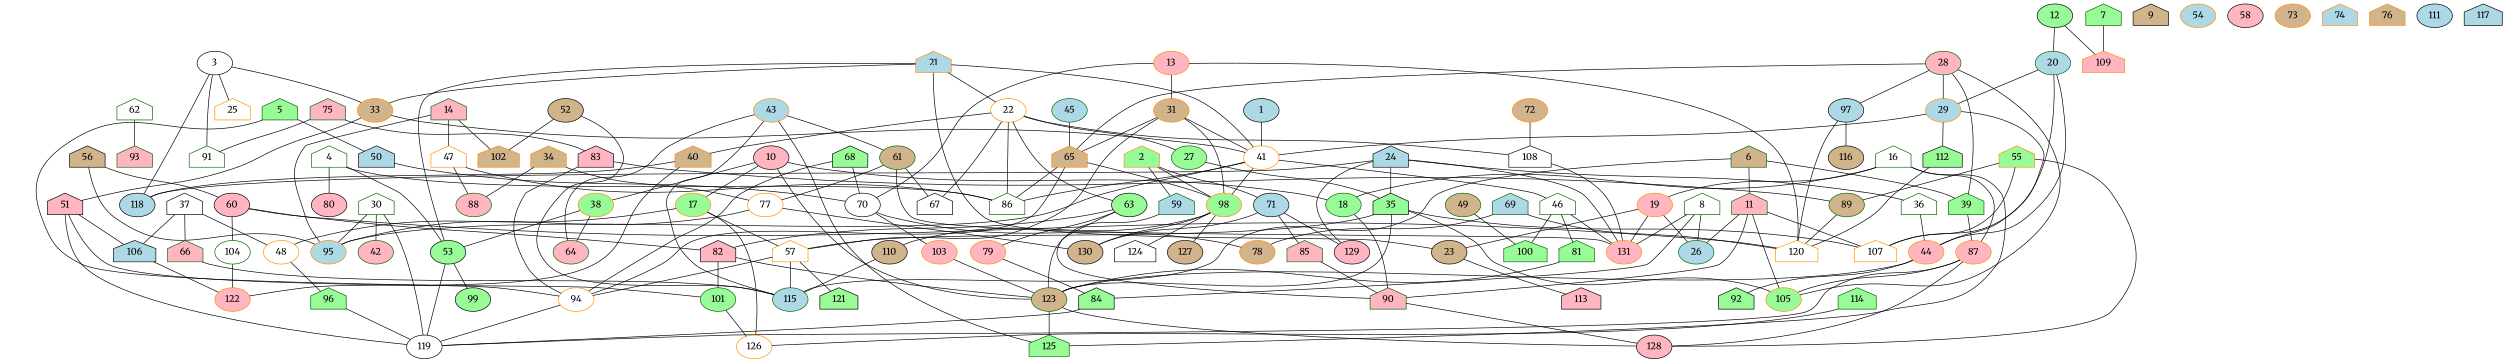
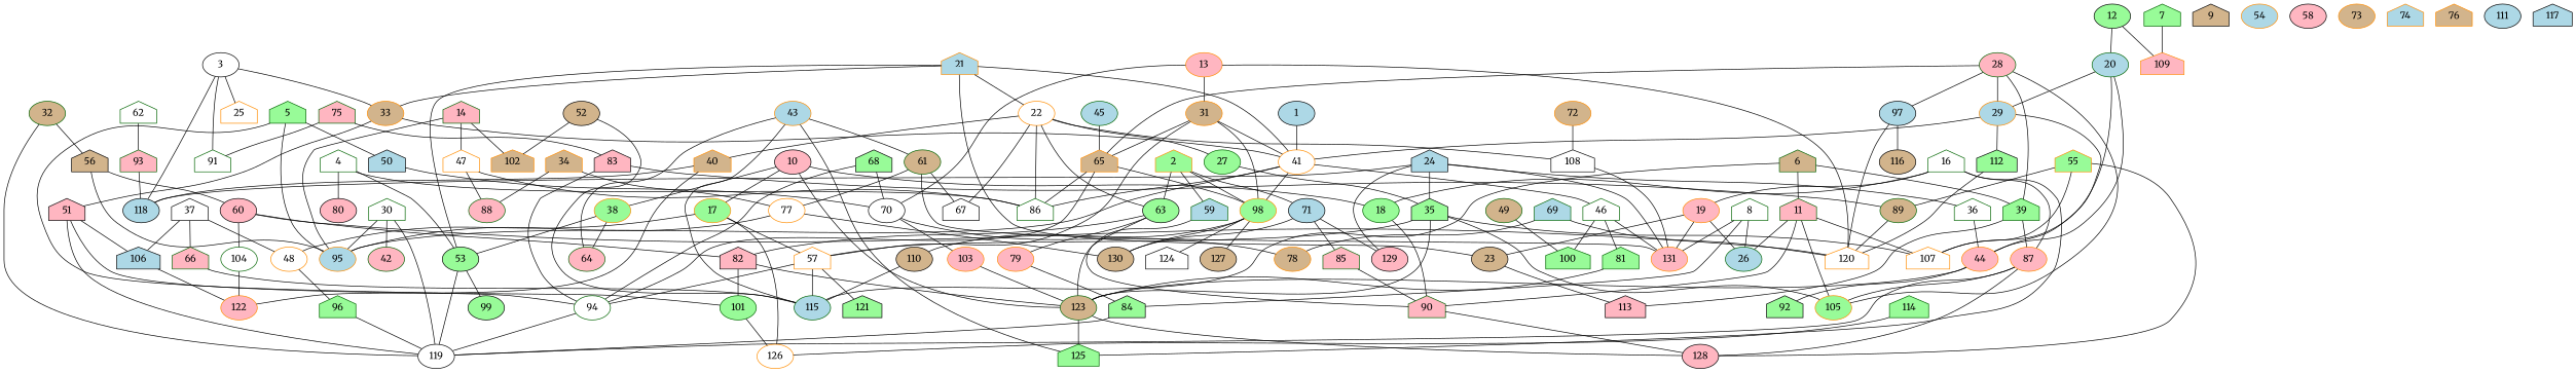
  graph {
    fontname=Merriweather
    node [color=darkgreen fillcolor=lightpink fontname=Merriweather shape=ellipse style=filled]
    edge [fontname=Merriweather]
    1 [color=black fillcolor=lightblue]
    41 [color=darkorange fillcolor=white]
    98 [color=darkorange fillcolor=palegreen]
    86 [fillcolor=white shape=house]
    95 [color=darkorange fillcolor=lightblue]
    46 [fillcolor=white shape=house]
    2 [color=darkorange fillcolor=palegreen shape=house]
    59 [fillcolor=lightblue shape=house]
    63 [color=black fillcolor=palegreen]
    71 [color=black fillcolor=lightblue]
    123 [fillcolor=tan]
    90 [shape=house]
    82 [color=black shape=house]
    79 [color=darkorange]
    129 [color=black]
    85 [shape=house]
    130 [color=black fillcolor=tan]
    110 [color=black fillcolor=tan]
    124 [color=black fillcolor=white shape=house]
    127 [color=black fillcolor=tan]
    3 [color=black fillcolor=white]
    25 [color=darkorange fillcolor=white shape=house]
    33 [color=darkorange fillcolor=tan]
    91 [fillcolor=white shape=house]
    118 [color=black fillcolor=lightblue]
    51 [color=black shape=house]
    4 [fillcolor=white shape=house]
    53 [color=black fillcolor=palegreen]
    80 [color=black]
    119 [color=black fillcolor=white]
    99 [color=black fillcolor=palegreen]
    5 [fillcolor=palegreen shape=house]
    50 [color=black fillcolor=lightblue shape=house]
-   94 [color=darkorange fillcolor=white]
+   94 [fillcolor=white]
    70 [color=black fillcolor=white]
    6 [fillcolor=tan shape=house]
    11 [shape=house]
    39 [fillcolor=palegreen shape=house]
    115 [fillcolor=lightblue]
    26 [fillcolor=lightblue]
    105 [color=darkorange fillcolor=palegreen]
    107 [color=darkorange fillcolor=white shape=house]
    87 [color=darkorange]
    113 [color=black shape=house]
    7 [fillcolor=palegreen shape=house]
    109 [color=darkorange shape=house]
    8 [fillcolor=white shape=house]
    84 [color=black fillcolor=palegreen shape=house]
    131 [color=darkorange]
    9 [color=black fillcolor=tan shape=house]
    17 [color=darkorange fillcolor=palegreen]
    10 [color=black]
    18 [fillcolor=palegreen]
    38 [color=darkorange fillcolor=palegreen]
    48 [color=darkorange fillcolor=white]
    57 [color=darkorange fillcolor=white shape=house]
    126 [color=darkorange fillcolor=white]
    64
    125 [fillcolor=palegreen shape=house]
    128 [color=black]
    12 [color=black fillcolor=palegreen]
    20 [fillcolor=lightblue]
    29 [color=darkorange fillcolor=lightblue]
    44 [color=darkorange]
    13 [color=darkorange]
    31 [color=darkorange fillcolor=tan]
    120 [color=darkorange fillcolor=white shape=house]
    65 [color=darkorange fillcolor=tan shape=house]
    78 [color=darkorange fillcolor=tan]
    103 [color=darkorange]
    14 [shape=house]
    47 [color=darkorange fillcolor=white shape=house]
    102 [color=darkorange fillcolor=tan shape=house]
    88
    68 [color=black fillcolor=palegreen shape=house]
    101 [fillcolor=palegreen]
    16 [fillcolor=white shape=house]
    19 [color=darkorange]
    23 [color=black fillcolor=tan]
    96 [fillcolor=palegreen shape=house]
    121 [color=black fillcolor=palegreen shape=house]
    112 [color=black fillcolor=palegreen shape=house]
    92 [color=black fillcolor=palegreen shape=house]
    21 [color=darkorange fillcolor=lightblue shape=house]
    22 [color=darkorange fillcolor=white]
    27 [fillcolor=palegreen]
    40 [color=darkorange fillcolor=tan shape=house]
    67 [color=black fillcolor=white shape=house]
    108 [color=black fillcolor=white shape=house]
    35 [color=black fillcolor=palegreen shape=house]
    122 [color=darkorange]
    24 [color=black fillcolor=lightblue shape=house]
    36 [fillcolor=white shape=house]
    28
    97 [color=black fillcolor=lightblue]
    116 [color=black fillcolor=tan]
    30 [fillcolor=white shape=house]
    42
+   32 [fillcolor=tan]
    56 [color=black fillcolor=tan shape=house]
    60 [color=black]
    106 [color=black fillcolor=lightblue shape=house]
    34 [color=darkorange fillcolor=tan shape=house]
    77 [color=darkorange fillcolor=white]
    37 [color=black fillcolor=white shape=house]
    66 [shape=house]
    81 [fillcolor=palegreen shape=house]
    100 [fillcolor=palegreen shape=house]
    43 [color=darkorange fillcolor=lightblue]
    61 [fillcolor=tan]
    45 [fillcolor=lightblue]
    49 [fillcolor=tan]
    52 [color=black fillcolor=tan]
    54 [color=darkorange fillcolor=lightblue]
    55 [color=darkorange fillcolor=palegreen shape=house]
    89 [fillcolor=tan]
    104 [fillcolor=white]
    58 [color=black]
    62 [fillcolor=white shape=house]
    93 [shape=house]
    69 [fillcolor=lightblue shape=house]
    72 [color=darkorange fillcolor=tan]
    73 [color=darkorange fillcolor=tan]
    74 [color=darkorange fillcolor=lightblue shape=house]
    75 [shape=house]
    83 [color=black shape=house]
    76 [color=darkorange fillcolor=tan shape=house]
    111 [color=black fillcolor=lightblue]
    114 [fillcolor=palegreen shape=house]
    117 [color=black fillcolor=lightblue shape=house]
    1 -- 41
    41 -- 98
    41 -- 86
    41 -- 95
    41 -- 46
    98 -- 130
    98 -- 110
    98 -- 124
    98 -- 127
    46 -- 131
    46 -- 81
    46 -- 100
    2 -- 98
    2 -- 59
+   2 -- 63
    2 -- 71
    59 -- 123
    63 -- 90
    63 -- 82
    63 -- 79
    71 -- 129
    71 -- 85
    71 -- 130
    123 -- 125
    123 -- 128
    90 -- 128
    82 -- 123
    82 -- 101
    79 -- 84
    85 -- 90
    110 -- 115
    3 -- 25
    3 -- 33
    3 -- 91
    3 -- 118
    33 -- 41
    33 -- 51
    51 -- 119
    51 -- 101
    51 -- 106
    4 -- 86
    4 -- 53
    4 -- 80
    53 -- 119
    53 -- 99
+   5 -- 95
    5 -- 50
    5 -- 94
    50 -- 70
    94 -- 119
    70 -- 78
    70 -- 103
    6 -- 11
    6 -- 39
    6 -- 115
    11 -- 90
    11 -- 26
    11 -- 105
    11 -- 107
    39 -- 87
+   39 -- 113
    87 -- 119
    87 -- 105
    87 -- 128
    7 -- 109
    8 -- 26
    8 -- 84
    8 -- 131
    84 -- 119
    17 -- 48
    17 -- 57
    17 -- 126
    10 -- 123
    10 -- 17
    10 -- 18
    10 -- 38
    18 -- 90
    38 -- 53
    38 -- 64
    48 -- 96
    57 -- 94
    57 -- 115
    57 -- 121
    12 -- 109
    12 -- 20
    20 -- 107
    20 -- 29
    20 -- 44
    29 -- 41
    29 -- 44
    29 -- 112
    44 -- 123
    44 -- 92
    13 -- 70
    13 -- 31
    13 -- 120
    31 -- 41
    31 -- 98
    31 -- 57
    31 -- 65
    65 -- 98
    65 -- 86
    65 -- 94
    103 -- 123
    14 -- 95
    14 -- 47
    14 -- 102
    47 -- 86
    47 -- 88
    68 -- 94
    68 -- 70
    101 -- 126
    16 -- 87
    16 -- 18
    16 -- 125
    16 -- 19
    19 -- 26
    19 -- 131
    19 -- 23
    23 -- 113
    96 -- 119
    112 -- 120
    21 -- 41
    21 -- 33
    21 -- 53
    21 -- 23
    21 -- 22
    22 -- 86
    22 -- 63
    22 -- 27
    22 -- 40
    22 -- 67
    22 -- 108
    27 -- 35
    40 -- 118
    40 -- 122
    108 -- 131
    35 -- 123
    35 -- 105
    35 -- 107
    35 -- 57
    24 -- 129
    24 -- 118
    24 -- 131
    24 -- 35
    24 -- 36
    36 -- 44
    28 -- 39
    28 -- 105
    28 -- 29
    28 -- 65
    28 -- 97
    97 -- 120
    97 -- 116
    30 -- 95
    30 -- 119
    30 -- 42
+   32 -- 119
+   32 -- 56
    56 -- 95
    56 -- 60
    60 -- 82
    60 -- 120
    60 -- 104
    106 -- 122
    34 -- 88
    34 -- 77
    77 -- 95
    77 -- 130
    37 -- 48
    37 -- 106
    37 -- 66
    66 -- 115
    81 -- 123
    43 -- 115
    43 -- 64
    43 -- 125
    43 -- 61
    61 -- 131
    61 -- 67
    61 -- 77
    45 -- 65
    49 -- 100
    52 -- 115
    52 -- 102
    55 -- 107
    55 -- 128
    55 -- 89
    89 -- 120
    104 -- 122
    62 -- 93
+   93 -- 118
    69 -- 120
    69 -- 78
    72 -- 108
    75 -- 91
    75 -- 83
    83 -- 94
    83 -- 89
    114 -- 126
  }
